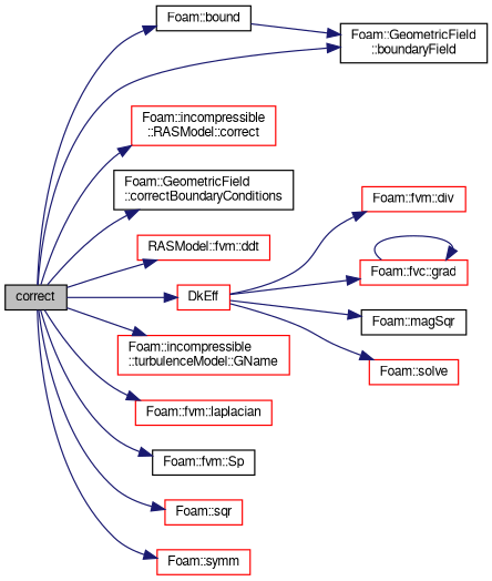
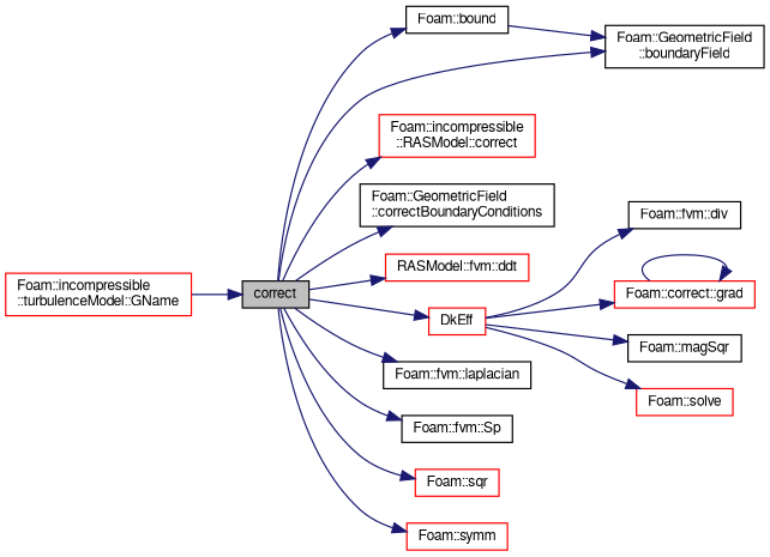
  digraph {
    rankdir=LR
    node [color=red fontname=FreeSans fontsize=10 shape=record]
    edge [color=midnightblue fontname=FreeSans fontsize=10 labelfontname=FreeSans labelfontsize=10 style=solid]
    n1 [color=black fillcolor=grey75 fontcolor=black height=0.2 label=correct style=filled width=0.4]
    n2 [color=black height=0.2 label="Foam::bound" width=0.4]
    n3 [color=black height=0.2 label="Foam::GeometricField\l::boundaryField" width=0.4]
    n4 [height=0.2 label="Foam::incompressible\l::RASModel::correct" width=0.4]
    n5 [color=black height=0.2 label="Foam::GeometricField\l::correctBoundaryConditions" width=0.4]
    n6 [height=0.2 label="RASModel::fvm::ddt" width=0.4]
    n7 [height=0.2 label=DkEff width=0.4]
    n8 [height=0.2 label="Foam::incompressible\l::turbulenceModel::GName" width=0.4]
-   n9 [height=0.2 label="Foam::fvm::laplacian" width=0.4]
+   n9 [color=black height=0.2 label="Foam::fvm::laplacian" width=0.4]
    n10 [color=black height=0.2 label="Foam::fvm::Sp" width=0.4]
    n11 [height=0.2 label="Foam::sqr" width=0.4]
    n12 [height=0.2 label="Foam::symm" width=0.4]
-   n13 [height=0.2 label="Foam::fvm::div" width=0.4]
-   n14 [height=0.2 label="Foam::fvc::grad" width=0.4]
+   n13 [color=black height=0.2 label="Foam::fvm::div" width=0.4]
+   n14 [height=0.2 label="Foam::correct::grad" width=0.4]
    n15 [color=black height=0.2 label="Foam::magSqr" width=0.4]
    n16 [height=0.2 label="Foam::solve" width=0.4]
    n1 -> n2
    n1 -> n3
    n1 -> n4
    n1 -> n5
    n1 -> n6
    n1 -> n7
-   n1 -> n8
+   n8 -> n1
    n1 -> n9
    n1 -> n10
    n1 -> n11
    n1 -> n12
    n2 -> n3
    n7 -> n13
    n7 -> n14
    n7 -> n15
    n7 -> n16
    n14 -> n14
  }
